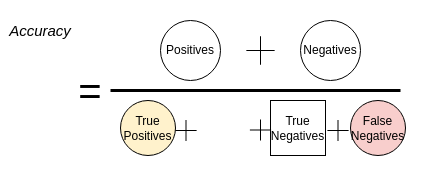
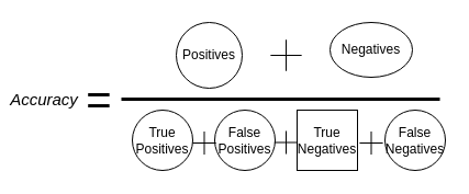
  <mxCell id="0" />
  <mxCell id="1" parent="0" />
  <mxCell id="2" value="" style="endArrow=none;html=1;strokeWidth=3;" edge="1" parent="1"><mxGeometry width="50" height="50" relative="1" as="geometry"><mxPoint x="110" y="90" as="sourcePoint" /><mxPoint x="400" y="90" as="targetPoint" /></mxGeometry></mxCell>
  <mxCell id="3" value="&lt;div&gt;Positives&lt;br&gt;&lt;/div&gt;" style="ellipse;whiteSpace=wrap;html=1;aspect=fixed;" vertex="1" parent="1"><mxGeometry x="160" y="20" width="60" height="60" as="geometry" /></mxCell>
- <mxCell id="4" value="Negatives" style="ellipse;whiteSpace=wrap;html=1;aspect=fixed;" vertex="1" parent="1"><mxGeometry x="300" y="20" width="60" height="60" as="geometry" /></mxCell>
- <mxCell id="5" value="&lt;div&gt;True&lt;br&gt;&lt;/div&gt;&lt;div&gt;Positives&lt;br&gt;&lt;/div&gt;" style="ellipse;whiteSpace=wrap;html=1;aspect=fixed;fillColor=#fff2cc;" vertex="1" parent="1"><mxGeometry x="120" y="100" width="55" height="55" as="geometry" /></mxCell>
+ <mxCell id="4" value="Negatives" style="ellipse;whiteSpace=wrap;html=1;aspect=fixed;" vertex="1" parent="1"><mxGeometry x="300" y="20" width="75" height="50" as="geometry" /></mxCell>
+ <mxCell id="5" value="&lt;div&gt;True&lt;br&gt;&lt;/div&gt;&lt;div&gt;Positives&lt;br&gt;&lt;/div&gt;" style="ellipse;whiteSpace=wrap;html=1;aspect=fixed;" vertex="1" parent="1"><mxGeometry x="120" y="100" width="55" height="55" as="geometry" /></mxCell>
+ <mxCell id="6" value="&lt;div&gt;False&lt;br&gt;&lt;/div&gt;&lt;div&gt;Positives&lt;br&gt;&lt;/div&gt;" style="ellipse;whiteSpace=wrap;html=1;aspect=fixed;" vertex="1" parent="1"><mxGeometry x="195" y="100" width="55" height="55" as="geometry" /></mxCell>
  <mxCell id="7" value="True Negatives" style="whiteSpace=wrap;html=1;aspect=fixed;rounded=0;" vertex="1" parent="1"><mxGeometry x="270" y="100" width="55" height="55" as="geometry" /></mxCell>
- <mxCell id="8" value="False Negatives" style="ellipse;whiteSpace=wrap;html=1;aspect=fixed;fillColor=#f8cecc;" vertex="1" parent="1"><mxGeometry x="350" y="100" width="55" height="55" as="geometry" /></mxCell>
+ <mxCell id="8" value="False Negatives" style="ellipse;whiteSpace=wrap;html=1;aspect=fixed;" vertex="1" parent="1"><mxGeometry x="350" y="100" width="55" height="55" as="geometry" /></mxCell>
  <mxCell id="9" value="" style="shape=umlDestroy;rotation=45;" vertex="1" parent="1"><mxGeometry x="250" y="40" width="20" height="20" as="geometry" /></mxCell>
  <mxCell id="10" value="" style="shape=umlDestroy;rotation=45;" vertex="1" parent="1"><mxGeometry x="178" y="122.5" width="15" height="15" as="geometry" /></mxCell>
  <mxCell id="11" value="" style="shape=umlDestroy;rotation=45;" vertex="1" parent="1"><mxGeometry x="252.5" y="122" width="15" height="15" as="geometry" /></mxCell>
  <mxCell id="12" value="" style="shape=umlDestroy;rotation=45;" vertex="1" parent="1"><mxGeometry x="330" y="122.5" width="15" height="15" as="geometry" /></mxCell>
- <mxCell id="13" value="&lt;font style=&quot;font-size: 15px&quot;&gt;&lt;i&gt;Accuracy &lt;br&gt;&lt;/i&gt;&lt;/font&gt;" style="text;html=1;strokeColor=none;fillColor=none;align=center;verticalAlign=middle;whiteSpace=wrap;rounded=0;shadow=0;sketch=0;" vertex="1" parent="1"><mxGeometry x="20" y="20" width="40" height="20" as="geometry" /></mxCell>
+ <mxCell id="13" value="&lt;font style=&quot;font-size: 15px&quot;&gt;&lt;i&gt;Accuracy &lt;br&gt;&lt;/i&gt;&lt;/font&gt;" style="text;html=1;strokeColor=none;fillColor=none;align=center;verticalAlign=middle;whiteSpace=wrap;rounded=0;shadow=0;sketch=0;" vertex="1" parent="1"><mxGeometry x="20" y="80" width="40" height="20" as="geometry" /></mxCell>
  <mxCell id="14" value="&lt;font style=&quot;font-size: 40px&quot;&gt;=&lt;/font&gt;" style="text;html=1;strokeColor=none;fillColor=none;align=center;verticalAlign=middle;whiteSpace=wrap;rounded=0;shadow=0;sketch=0;" vertex="1" parent="1"><mxGeometry x="70" y="80" width="40" height="20" as="geometry" /></mxCell>
